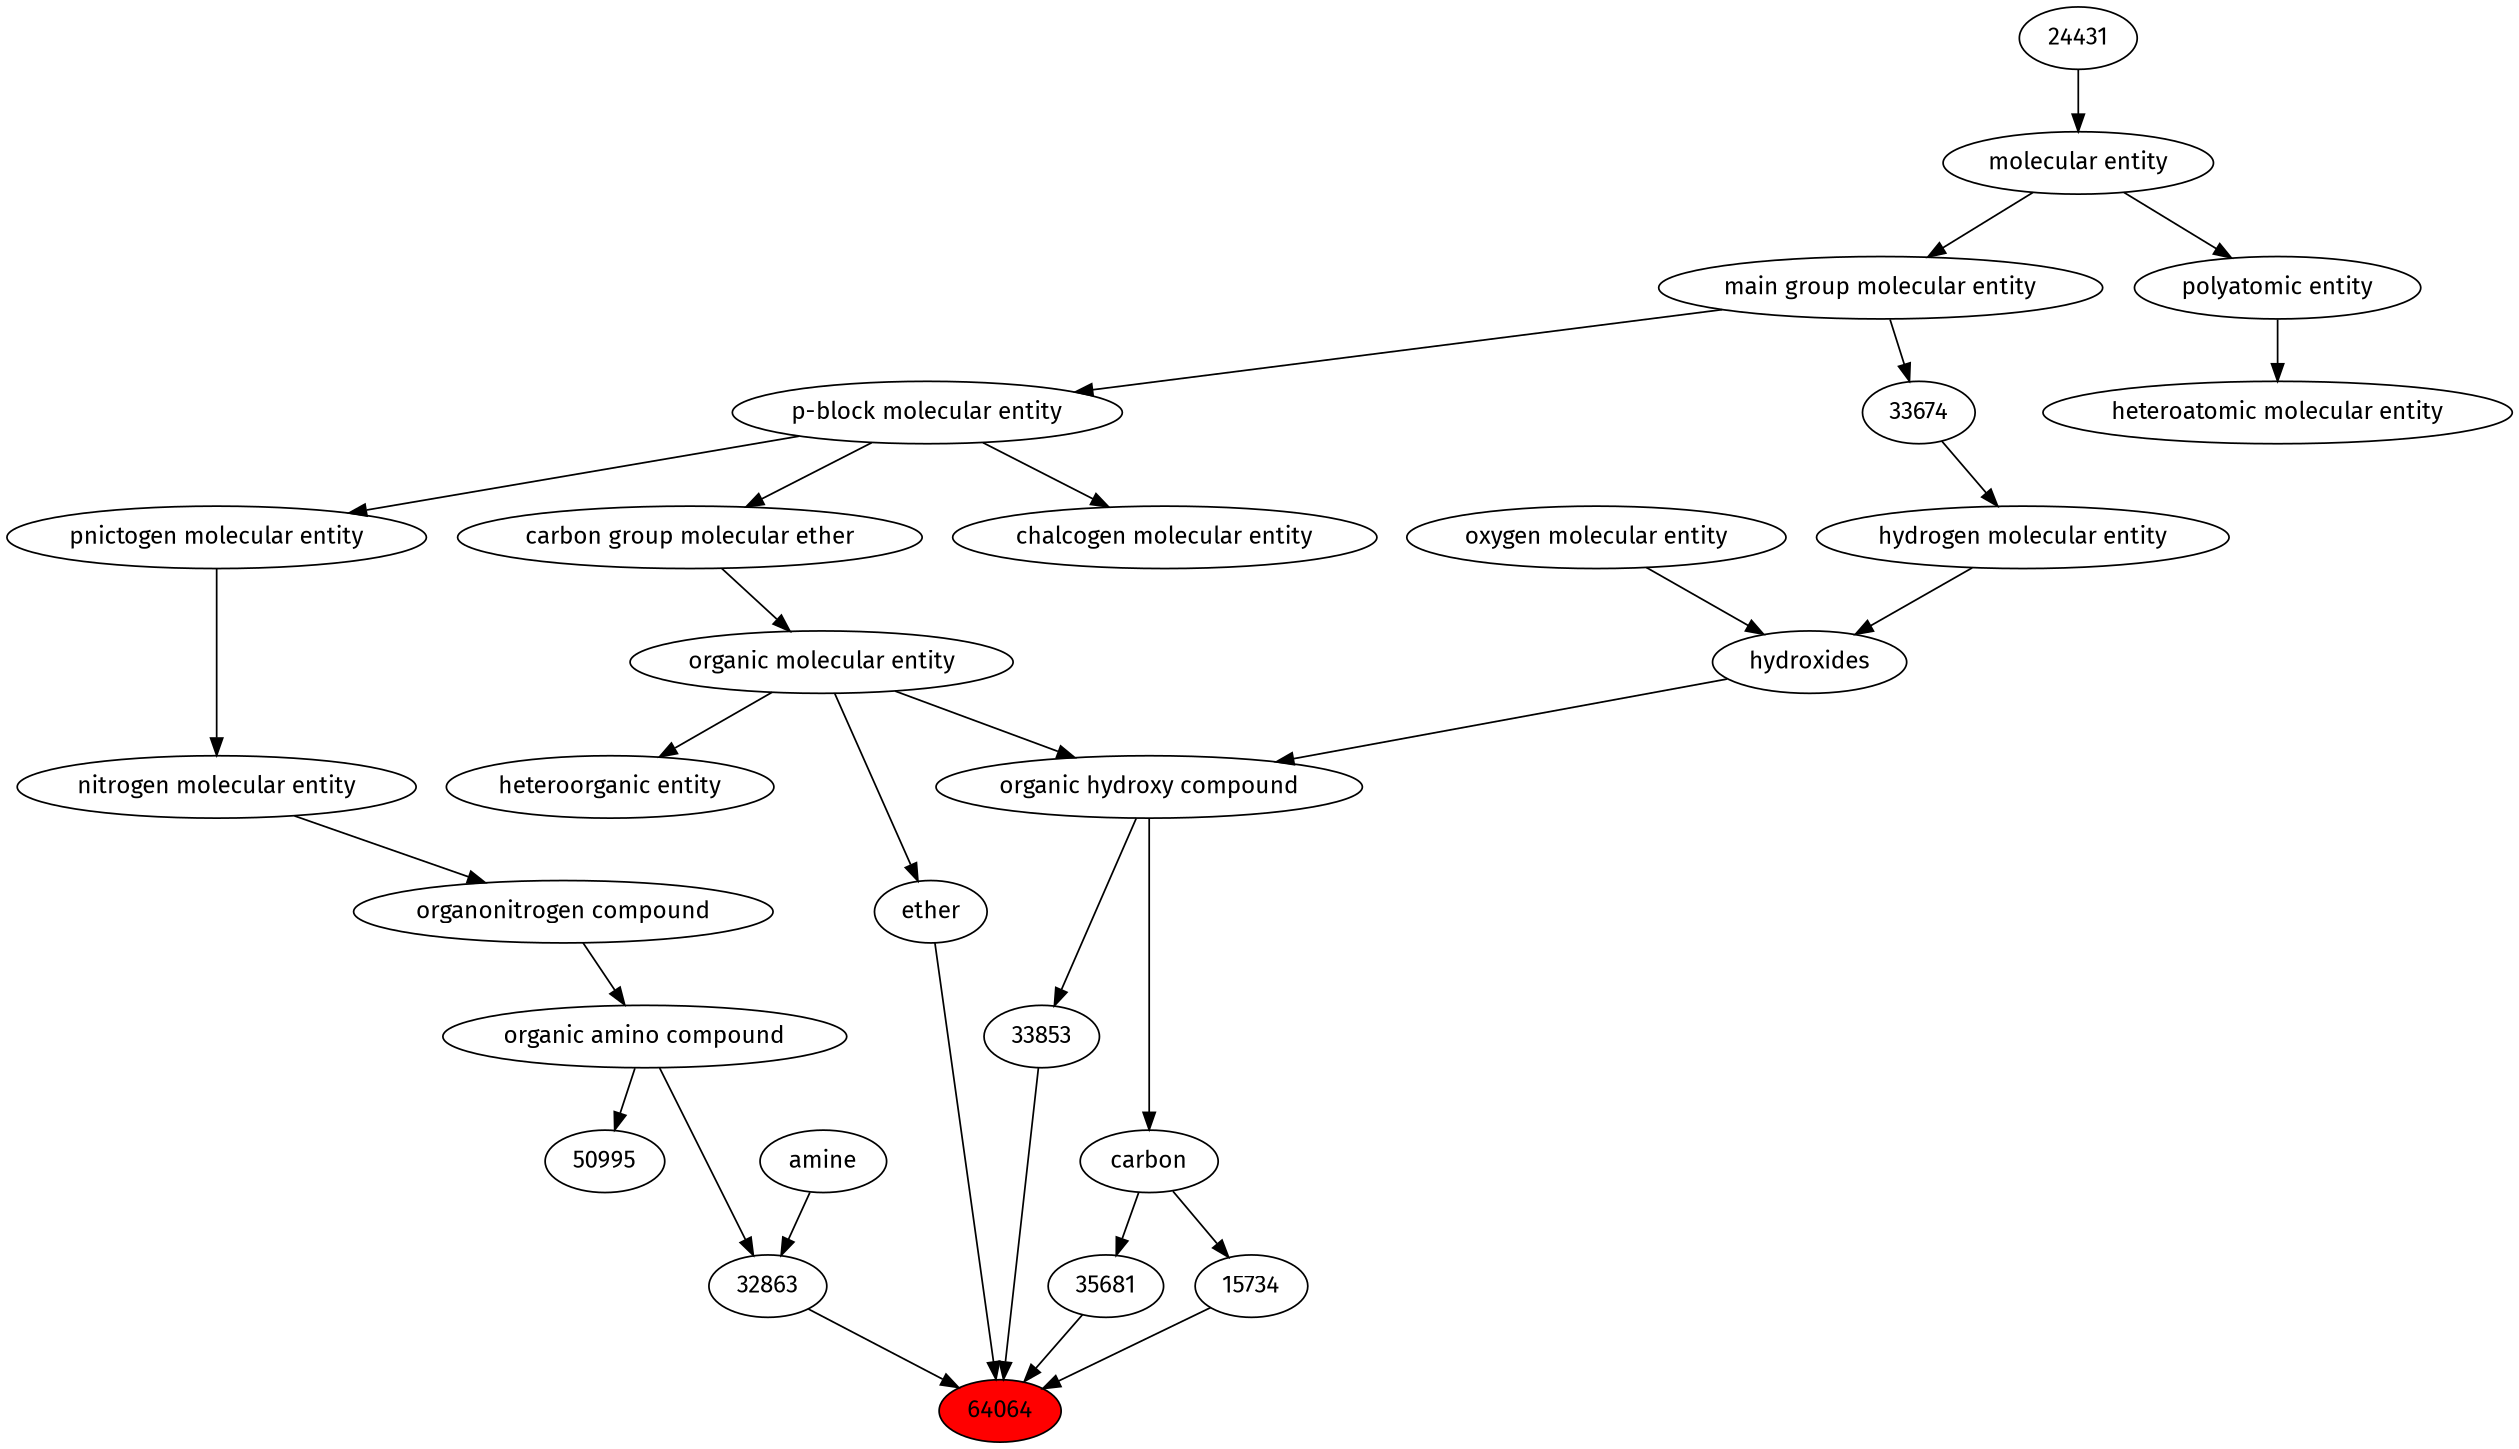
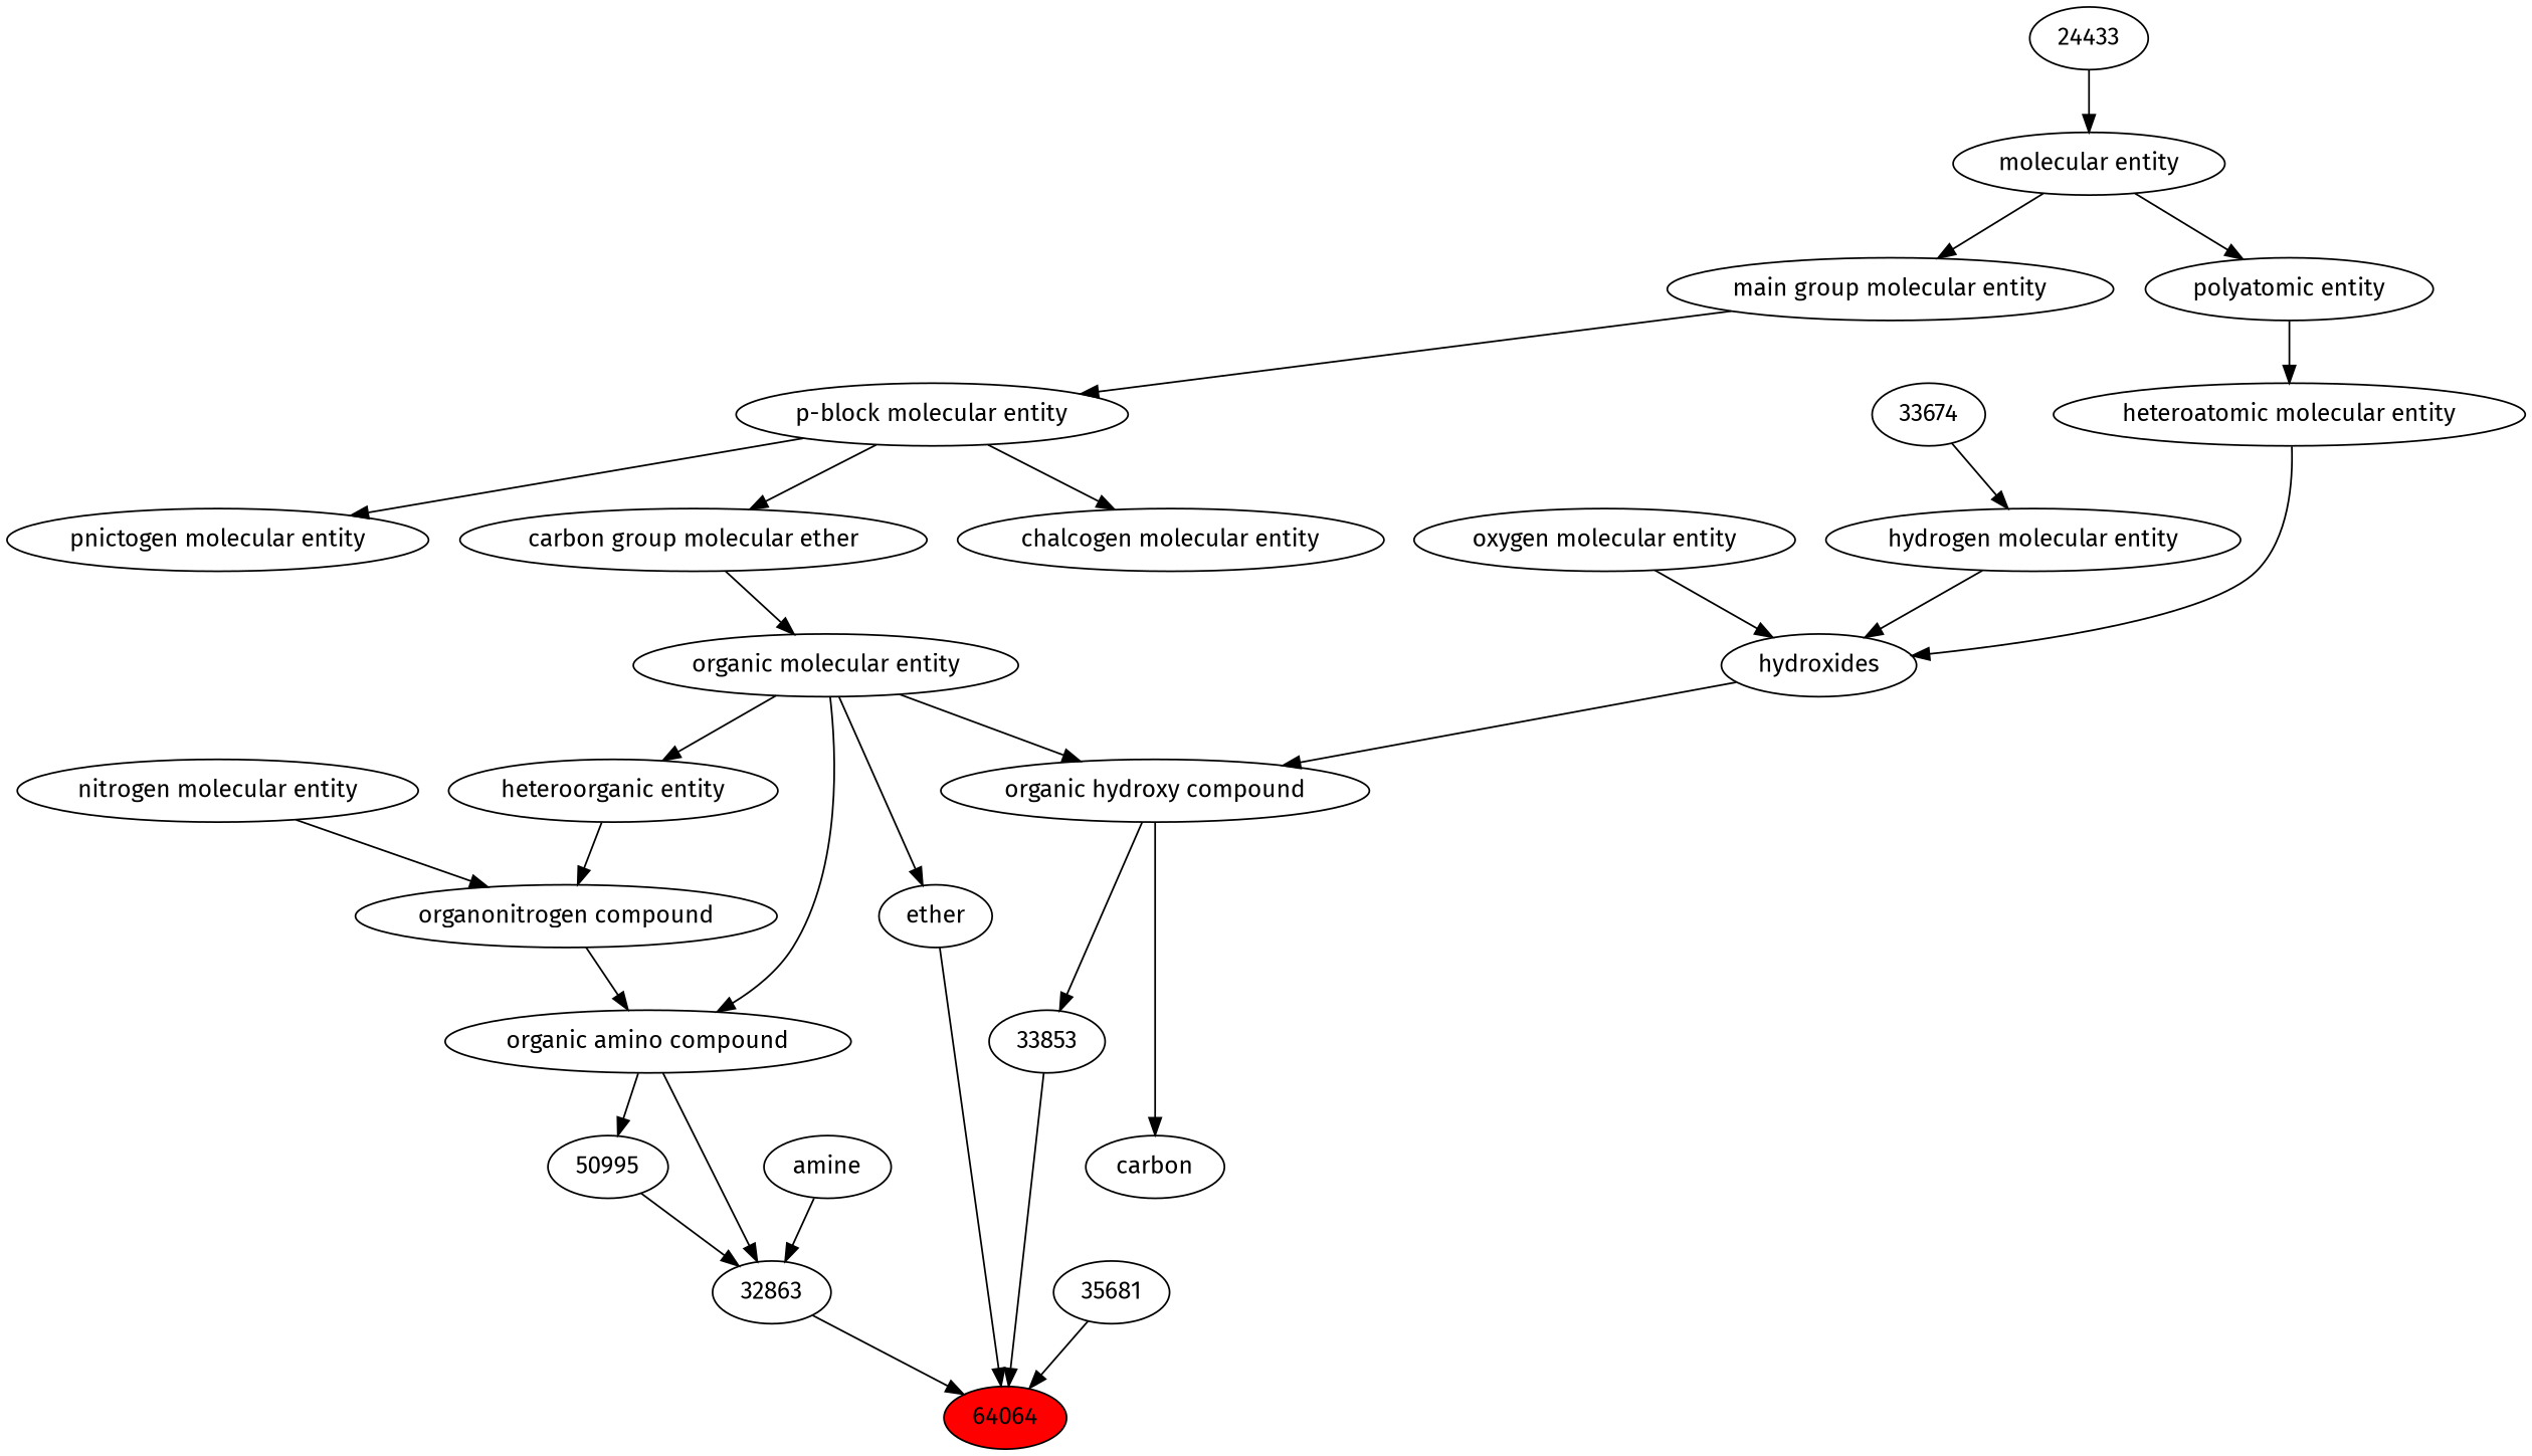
  digraph {
    fontname="Fira Sans"
    node [fontname="Fira Sans"]
    edge [fontname="Fira Sans"]
    n1 [fillcolor=red label=64064 style=filled]
    n2 [label=ether]
    n3 [label=32863]
    n4 [label=35681]
-   n5 [label=15734]
    n6 [label=33853]
    n7 [label="organic molecular entity"]
    n8 [label="organic hydroxy compound"]
    n9 [label="organic amino compound"]
    n10 [label="heteroorganic entity"]
    n11 [label=carbon]
    n12 [label=50995]
    n13 [label="organonitrogen compound"]
    n14 [label=amine]
    n15 [label="carbon group molecular ether"]
    n16 [label=hydroxides]
    n17 [label="p-block molecular entity"]
    n18 [label="chalcogen molecular entity"]
    n19 [label="pnictogen molecular entity"]
    n20 [label="nitrogen molecular entity"]
    n21 [label="oxygen molecular entity"]
    n22 [label="hydrogen molecular entity"]
    n23 [label="heteroatomic molecular entity"]
    n24 [label="main group molecular entity"]
    n25 [label=33674]
    n26 [label="polyatomic entity"]
    n27 [label="molecular entity"]
-   n28 [label=24431]
+   n28 [label=24433]
    n2 -> n1
    n3 -> n1
    n4 -> n1
-   n5 -> n1
    n6 -> n1
    n7 -> n2
    n7 -> n8
+   n7 -> n9
    n7 -> n10
    n8 -> n6
    n8 -> n11
    n9 -> n3
    n9 -> n12
-   n11 -> n4
-   n11 -> n5
+   n10 -> n13
+   n12 -> n3
    n13 -> n9
    n14 -> n3
    n15 -> n7
    n16 -> n8
    n17 -> n15
    n17 -> n18
    n17 -> n19
-   n19 -> n20
    n20 -> n13
    n21 -> n16
    n22 -> n16
+   n23 -> n16
    n24 -> n17
-   n24 -> n25
    n25 -> n22
    n26 -> n23
    n27 -> n24
    n27 -> n26
    n28 -> n27
  }
